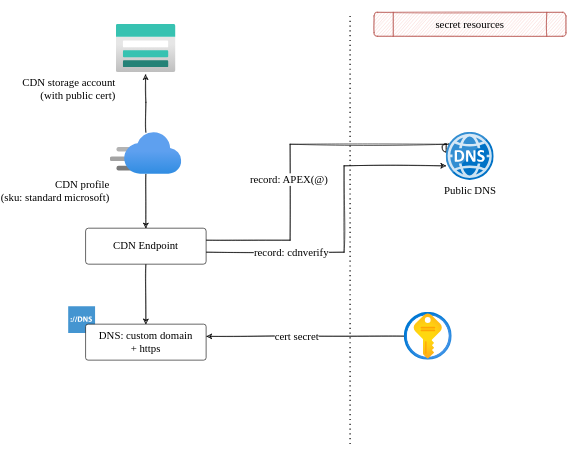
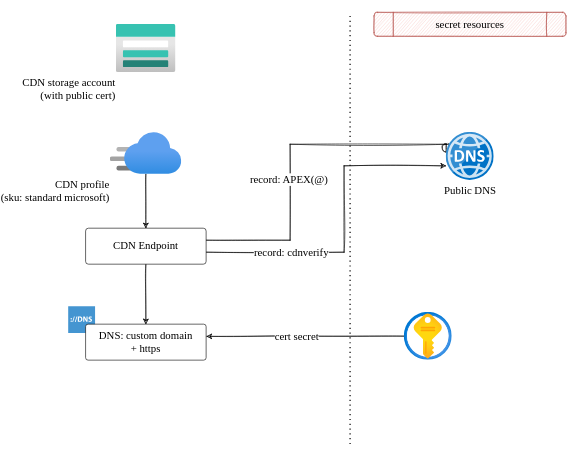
  <mxCell id="0" />
  <mxCell id="1" parent="0" />
  <mxCell id="2" value="" style="endArrow=none;dashed=1;html=1;dashPattern=1 3;strokeWidth=2;rounded=0;" parent="1" edge="1"><mxGeometry width="50" height="50" relative="1" as="geometry"><mxPoint x="490" y="740" as="sourcePoint" /><mxPoint x="490" y="20" as="targetPoint" /></mxGeometry></mxCell>
  <mxCell id="3" value="secret resources" style="shape=process;whiteSpace=wrap;html=1;backgroundOutline=1;fontFamily=Architects Daughter;fontSource=https%3A%2F%2Ffonts.googleapis.com%2Fcss%3Ffamily%3DArchitects%2BDaughter;fillColor=#f8cecc;strokeColor=#b85450;fontSize=18;rounded=1;sketch=1;" parent="1" vertex="1"><mxGeometry x="530" y="20" width="320" height="40" as="geometry" /></mxCell>
  <mxCell id="4" style="edgeStyle=orthogonalEdgeStyle;rounded=0;sketch=1;orthogonalLoop=1;jettySize=auto;html=1;entryX=0.5;entryY=0;entryDx=0;entryDy=0;fontFamily=Architects Daughter;fontSource=https%3A%2F%2Ffonts.googleapis.com%2Fcss%3Ffamily%3DArchitects%2BDaughter;fontSize=18;elbow=vertical;" edge="1" parent="1" source="6" target="13"><mxGeometry relative="1" as="geometry" /></mxCell>
- <mxCell id="5" style="edgeStyle=orthogonalEdgeStyle;rounded=0;sketch=1;orthogonalLoop=1;jettySize=auto;html=1;entryX=0.495;entryY=1.045;entryDx=0;entryDy=0;entryPerimeter=0;fontFamily=Architects Daughter;fontSource=https%3A%2F%2Ffonts.googleapis.com%2Fcss%3Ffamily%3DArchitects%2BDaughter;fontSize=18;elbow=vertical;" edge="1" parent="1" source="6" target="7"><mxGeometry relative="1" as="geometry" /></mxCell>
  <mxCell id="6" value="CDN profile&lt;br&gt;(sku: standard microsoft)" style="aspect=fixed;html=1;points=[];align=right;image;fontSize=18;image=img/lib/azure2/app_services/CDN_Profiles.svg;fontFamily=Architects Daughter;fontSource=https%3A%2F%2Ffonts.googleapis.com%2Fcss%3Ffamily%3DArchitects%2BDaughter;labelPosition=left;verticalLabelPosition=bottom;verticalAlign=top;" vertex="1" parent="1"><mxGeometry x="90" y="220" width="119" height="70" as="geometry" /></mxCell>
  <mxCell id="7" value="CDN storage account&lt;br&gt;(with public cert)" style="aspect=fixed;html=1;points=[];align=right;image;fontSize=18;image=img/lib/azure2/storage/Storage_Accounts.svg;fontFamily=Architects Daughter;fontSource=https%3A%2F%2Ffonts.googleapis.com%2Fcss%3Ffamily%3DArchitects%2BDaughter;labelPosition=left;verticalLabelPosition=bottom;verticalAlign=top;" vertex="1" parent="1"><mxGeometry x="99.5" y="40" width="100" height="80" as="geometry" /></mxCell>
  <mxCell id="8" style="edgeStyle=orthogonalEdgeStyle;rounded=0;sketch=1;orthogonalLoop=1;jettySize=auto;html=1;fontFamily=Architects Daughter;fontSource=https%3A%2F%2Ffonts.googleapis.com%2Fcss%3Ffamily%3DArchitects%2BDaughter;fontSize=18;elbow=vertical;" edge="1" parent="1" source="13" target="14"><mxGeometry relative="1" as="geometry"><mxPoint x="650" y="330" as="targetPoint" /><Array as="points"><mxPoint x="480" y="420" /><mxPoint x="480" y="276" /></Array></mxGeometry></mxCell>
  <mxCell id="9" value="record: cdnverify" style="edgeLabel;html=1;align=center;verticalAlign=middle;resizable=0;points=[];fontSize=18;fontFamily=Architects Daughter;" vertex="1" connectable="0" parent="8"><mxGeometry x="-0.299" relative="1" as="geometry"><mxPoint x="-50" as="offset" /></mxGeometry></mxCell>
  <mxCell id="10" style="edgeStyle=orthogonalEdgeStyle;rounded=0;sketch=1;orthogonalLoop=1;jettySize=auto;html=1;entryX=0.008;entryY=0.229;entryDx=0;entryDy=0;entryPerimeter=0;fontFamily=Architects Daughter;fontSource=https%3A%2F%2Ffonts.googleapis.com%2Fcss%3Ffamily%3DArchitects%2BDaughter;fontSize=18;elbow=vertical;endArrow=circle;endFill=0;" edge="1" parent="1" source="13" target="14"><mxGeometry relative="1" as="geometry"><Array as="points"><mxPoint x="390" y="400" /><mxPoint x="390" y="240" /><mxPoint x="651" y="240" /></Array></mxGeometry></mxCell>
  <mxCell id="11" value="record: APEX(@)" style="edgeLabel;html=1;align=center;verticalAlign=middle;resizable=0;points=[];fontSize=18;fontFamily=Architects Daughter;" vertex="1" connectable="0" parent="10"><mxGeometry x="-0.139" y="3" relative="1" as="geometry"><mxPoint as="offset" /></mxGeometry></mxCell>
  <mxCell id="12" style="edgeStyle=orthogonalEdgeStyle;rounded=0;sketch=1;orthogonalLoop=1;jettySize=auto;html=1;entryX=0.5;entryY=0;entryDx=0;entryDy=0;fontFamily=Architects Daughter;fontSource=https%3A%2F%2Ffonts.googleapis.com%2Fcss%3Ffamily%3DArchitects%2BDaughter;fontSize=18;elbow=vertical;" edge="1" parent="1" source="13" target="16"><mxGeometry relative="1" as="geometry" /></mxCell>
  <mxCell id="13" value="CDN Endpoint" style="rounded=1;whiteSpace=wrap;html=1;fontFamily=Architects Daughter;fontSource=https%3A%2F%2Ffonts.googleapis.com%2Fcss%3Ffamily%3DArchitects%2BDaughter;fontSize=18;arcSize=8;" vertex="1" parent="1"><mxGeometry x="49" y="380" width="201" height="60" as="geometry" /></mxCell>
  <mxCell id="14" value="Public DNS" style="sketch=0;aspect=fixed;html=1;points=[];align=center;image;fontSize=18;image=img/lib/mscae/DNS.svg;fontFamily=Architects Daughter;fontSource=https%3A%2F%2Ffonts.googleapis.com%2Fcss%3Ffamily%3DArchitects%2BDaughter;" vertex="1" parent="1"><mxGeometry x="650" y="220" width="80" height="80" as="geometry" /></mxCell>
  <mxCell id="15" value="" style="shadow=0;dashed=0;html=1;strokeColor=none;fillColor=#4495D1;labelPosition=center;verticalLabelPosition=bottom;verticalAlign=top;align=center;outlineConnect=0;shape=mxgraph.veeam.dns;fontFamily=Architects Daughter;fontSource=https%3A%2F%2Ffonts.googleapis.com%2Fcss%3Ffamily%3DArchitects%2BDaughter;fontSize=18;" vertex="1" parent="1"><mxGeometry x="20" y="510" width="44.8" height="44.8" as="geometry" /></mxCell>
  <mxCell id="16" value="DNS: custom domain&lt;br&gt;+ https" style="rounded=1;whiteSpace=wrap;html=1;fontFamily=Architects Daughter;fontSource=https%3A%2F%2Ffonts.googleapis.com%2Fcss%3Ffamily%3DArchitects%2BDaughter;fontSize=18;arcSize=7;" vertex="1" parent="1"><mxGeometry x="49" y="540" width="201" height="60" as="geometry" /></mxCell>
  <mxCell id="17" style="edgeStyle=orthogonalEdgeStyle;rounded=0;sketch=1;orthogonalLoop=1;jettySize=auto;html=1;entryX=1.003;entryY=0.34;entryDx=0;entryDy=0;entryPerimeter=0;fontFamily=Architects Daughter;fontSource=https%3A%2F%2Ffonts.googleapis.com%2Fcss%3Ffamily%3DArchitects%2BDaughter;fontSize=18;endArrow=classic;endFill=1;elbow=vertical;" edge="1" parent="1" source="19" target="16"><mxGeometry relative="1" as="geometry" /></mxCell>
  <mxCell id="18" value="cert secret" style="edgeLabel;html=1;align=center;verticalAlign=middle;resizable=0;points=[];fontSize=18;fontFamily=Architects Daughter;" vertex="1" connectable="0" parent="17"><mxGeometry x="-0.133" y="3" relative="1" as="geometry"><mxPoint x="-37" y="-3" as="offset" /></mxGeometry></mxCell>
  <mxCell id="19" value="" style="aspect=fixed;html=1;points=[];align=center;image;fontSize=12;image=img/lib/azure2/security/Key_Vaults.svg;fontFamily=Architects Daughter;fontSource=https%3A%2F%2Ffonts.googleapis.com%2Fcss%3Ffamily%3DArchitects%2BDaughter;" vertex="1" parent="1"><mxGeometry x="580" y="520" width="80" height="80" as="geometry" /></mxCell>
